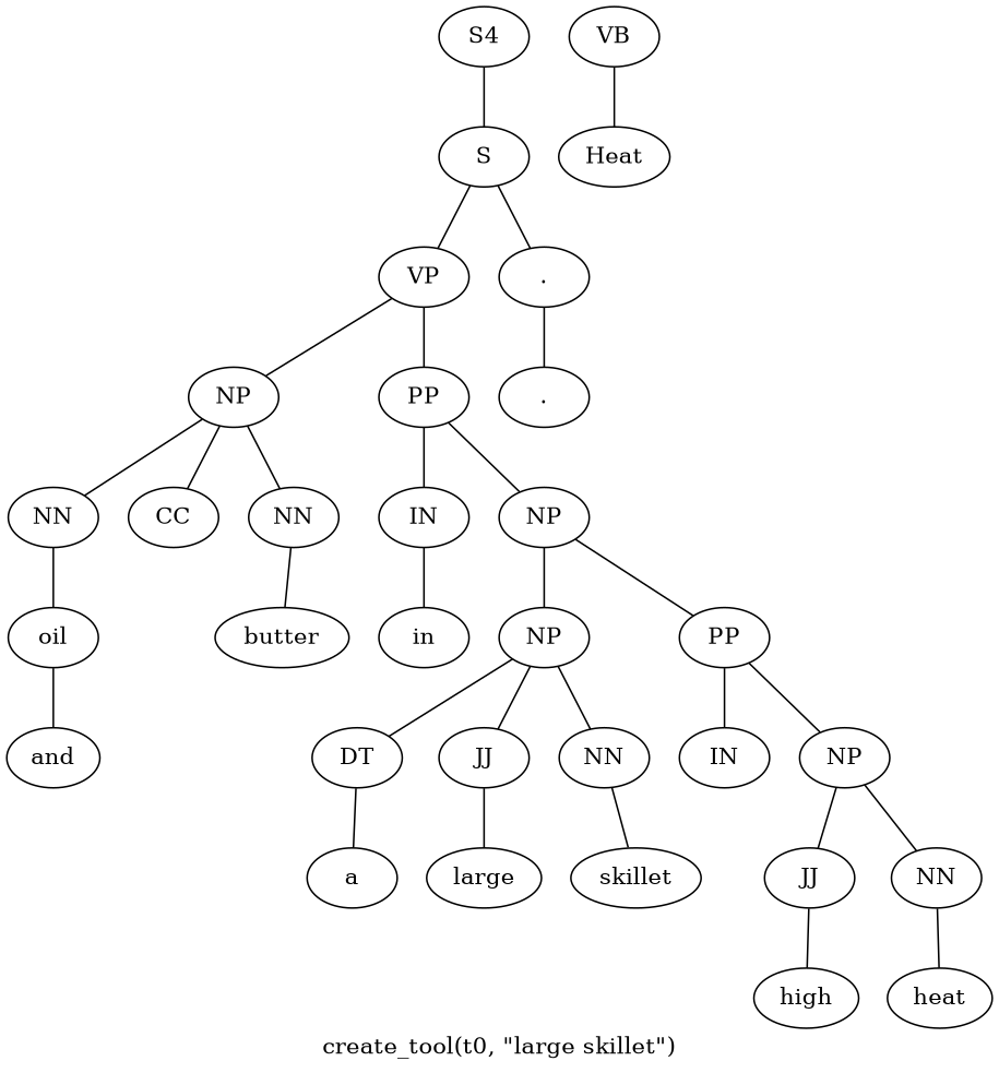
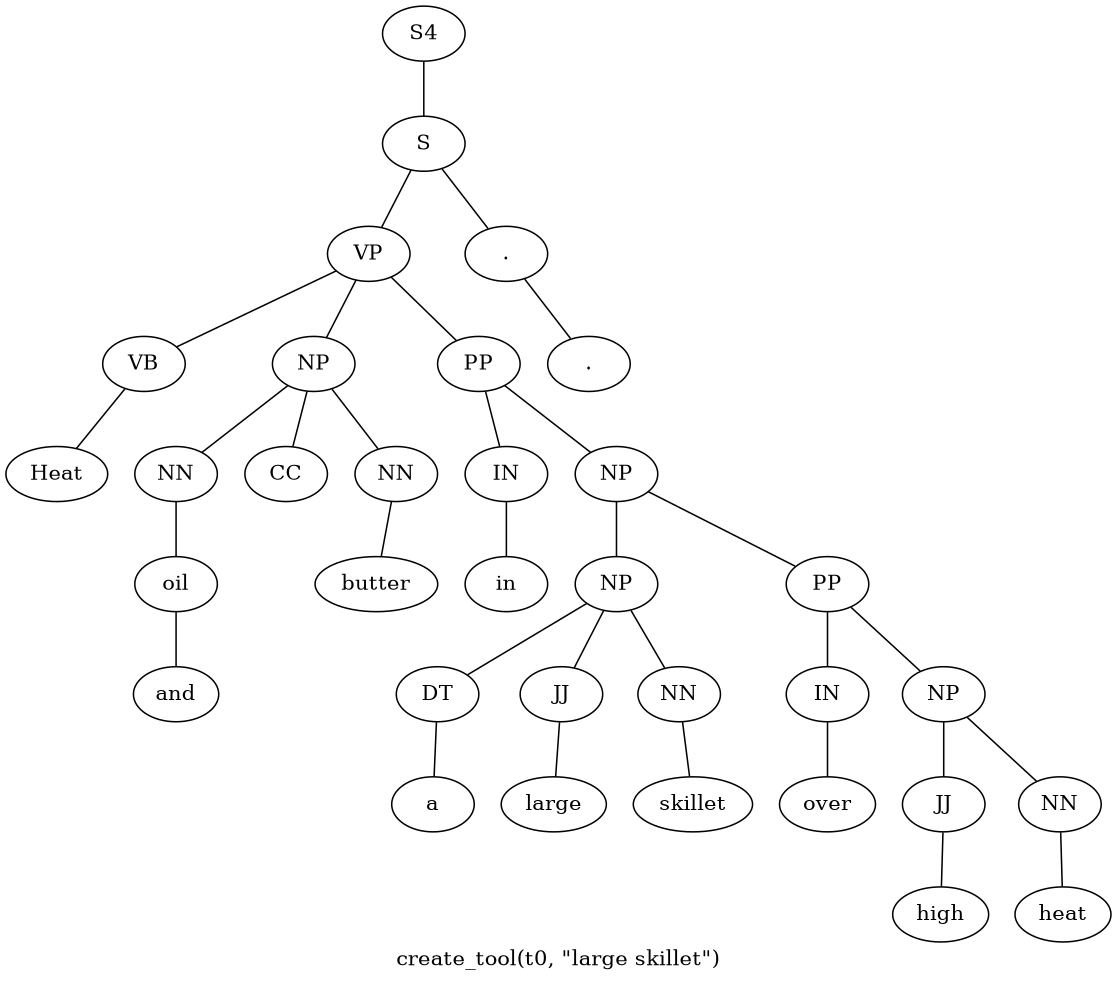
  graph {
    label="create_tool(t0, \"large skillet\")"
    n1 [label=S4]
    n2 [label=S]
    n3 [label=VP]
    n4 [label="."]
    n5 [label=VB]
    n6 [label=NP]
    n7 [label=PP]
    n8 [label="."]
    n9 [label=Heat]
    n10 [label=NN]
    n11 [label=CC]
    n12 [label=NN]
    n13 [label=IN]
    n14 [label=NP]
    n15 [label=oil]
    n16 [label=butter]
    n17 [label=and]
    n18 [label=in]
    n19 [label=NP]
    n20 [label=PP]
    n21 [label=DT]
    n22 [label=JJ]
    n23 [label=NN]
    n24 [label=IN]
    n25 [label=NP]
    n26 [label=a]
    n27 [label=large]
    n28 [label=skillet]
+   n29 [label=over]
    n30 [label=JJ]
    n31 [label=NN]
    n32 [label=high]
    n33 [label=heat]
    n1 -- n2
    n2 -- n3
    n2 -- n4
+   n3 -- n5
    n3 -- n6
    n3 -- n7
    n4 -- n8
    n5 -- n9
    n6 -- n10
    n6 -- n11
    n6 -- n12
    n7 -- n13
    n7 -- n14
    n10 -- n15
    n12 -- n16
    n13 -- n18
    n14 -- n19
    n14 -- n20
    n15 -- n17
    n19 -- n21
    n19 -- n22
    n19 -- n23
    n20 -- n24
    n20 -- n25
    n21 -- n26
    n22 -- n27
    n23 -- n28
+   n24 -- n29
    n25 -- n30
    n25 -- n31
    n30 -- n32
    n31 -- n33
  }
